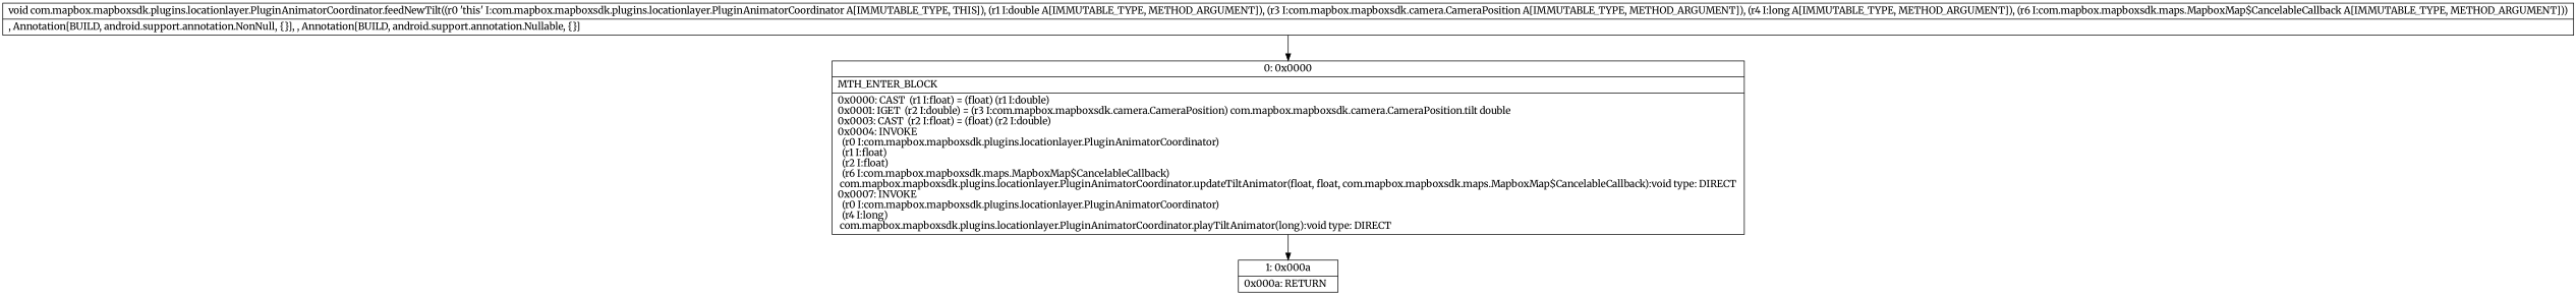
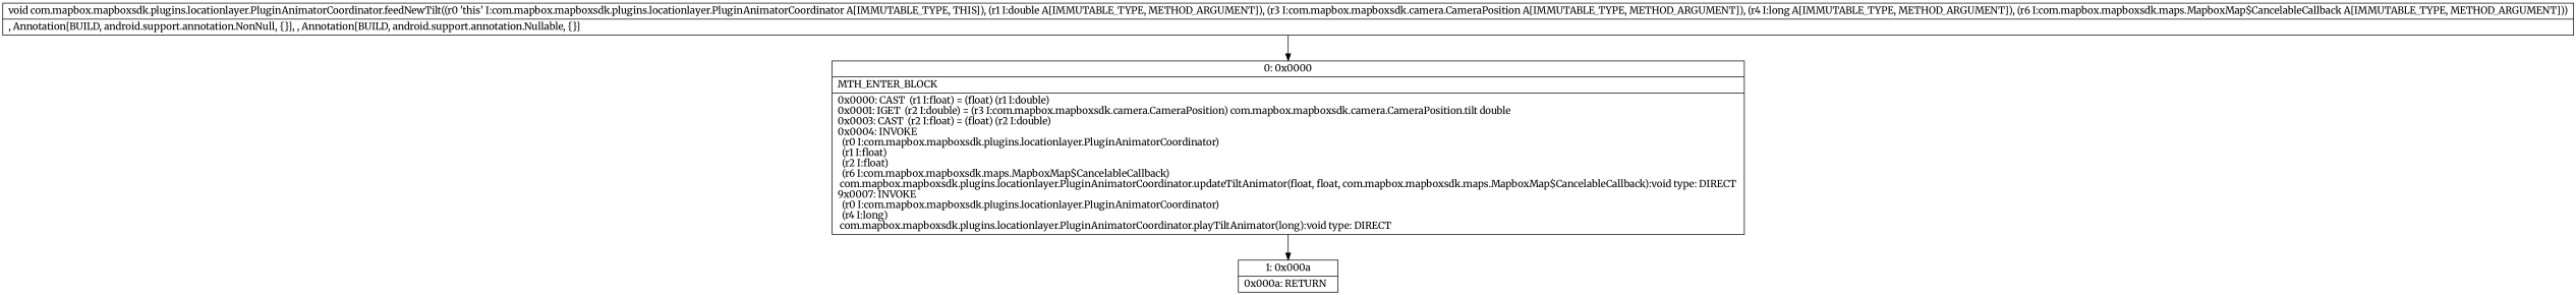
  digraph {
    fontname=Merriweather
    node [shape=record fontname=Merriweather]
    edge [fontname=Merriweather]
-   n1 [label="{0\:\ 0x0000|MTH_ENTER_BLOCK\l|0x0000: CAST  (r1 I:float) = (float) (r1 I:double) \l0x0001: IGET  (r2 I:double) = (r3 I:com.mapbox.mapboxsdk.camera.CameraPosition) com.mapbox.mapboxsdk.camera.CameraPosition.tilt double \l0x0003: CAST  (r2 I:float) = (float) (r2 I:double) \l0x0004: INVOKE  \l  (r0 I:com.mapbox.mapboxsdk.plugins.locationlayer.PluginAnimatorCoordinator)\l  (r1 I:float)\l  (r2 I:float)\l  (r6 I:com.mapbox.mapboxsdk.maps.MapboxMap$CancelableCallback)\l com.mapbox.mapboxsdk.plugins.locationlayer.PluginAnimatorCoordinator.updateTiltAnimator(float, float, com.mapbox.mapboxsdk.maps.MapboxMap$CancelableCallback):void type: DIRECT \l0x0007: INVOKE  \l  (r0 I:com.mapbox.mapboxsdk.plugins.locationlayer.PluginAnimatorCoordinator)\l  (r4 I:long)\l com.mapbox.mapboxsdk.plugins.locationlayer.PluginAnimatorCoordinator.playTiltAnimator(long):void type: DIRECT \l}"]
+   n1 [label="{0\:\ 0x0000|MTH_ENTER_BLOCK\l|0x0000: CAST  (r1 I:float) = (float) (r1 I:double) \l0x0001: IGET  (r2 I:double) = (r3 I:com.mapbox.mapboxsdk.camera.CameraPosition) com.mapbox.mapboxsdk.camera.CameraPosition.tilt double \l0x0003: CAST  (r2 I:float) = (float) (r2 I:double) \l0x0004: INVOKE  \l  (r0 I:com.mapbox.mapboxsdk.plugins.locationlayer.PluginAnimatorCoordinator)\l  (r1 I:float)\l  (r2 I:float)\l  (r6 I:com.mapbox.mapboxsdk.maps.MapboxMap$CancelableCallback)\l com.mapbox.mapboxsdk.plugins.locationlayer.PluginAnimatorCoordinator.updateTiltAnimator(float, float, com.mapbox.mapboxsdk.maps.MapboxMap$CancelableCallback):void type: DIRECT \l9x0007: INVOKE  \l  (r0 I:com.mapbox.mapboxsdk.plugins.locationlayer.PluginAnimatorCoordinator)\l  (r4 I:long)\l com.mapbox.mapboxsdk.plugins.locationlayer.PluginAnimatorCoordinator.playTiltAnimator(long):void type: DIRECT \l}"]
    n2 [label="{1\:\ 0x000a|0x000a: RETURN   \l}"]
    n3 [label="{void com.mapbox.mapboxsdk.plugins.locationlayer.PluginAnimatorCoordinator.feedNewTilt((r0 'this' I:com.mapbox.mapboxsdk.plugins.locationlayer.PluginAnimatorCoordinator A[IMMUTABLE_TYPE, THIS]), (r1 I:double A[IMMUTABLE_TYPE, METHOD_ARGUMENT]), (r3 I:com.mapbox.mapboxsdk.camera.CameraPosition A[IMMUTABLE_TYPE, METHOD_ARGUMENT]), (r4 I:long A[IMMUTABLE_TYPE, METHOD_ARGUMENT]), (r6 I:com.mapbox.mapboxsdk.maps.MapboxMap$CancelableCallback A[IMMUTABLE_TYPE, METHOD_ARGUMENT]))  | , Annotation[BUILD, android.support.annotation.NonNull, \{\}], , Annotation[BUILD, android.support.annotation.Nullable, \{\}]\l}"]
    n1 -> n2
    n3 -> n1
  }
